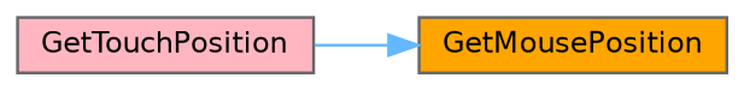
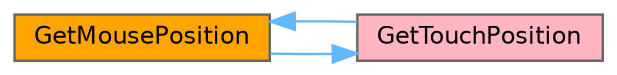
  digraph {
    rankdir=LR
    node [fontname=Helvetica fontsize=10 shape=box style=filled]
    edge [color=steelblue1 fontname=Helvetica fontsize=10 labelfontname=Helvetica labelfontsize=10 style=solid]
    n1 [color=gray40 fillcolor=orange fontcolor=black height=0.2 label=GetMousePosition width=0.4]
    n2 [color=grey40 fillcolor=lightpink height=0.2 label=GetTouchPosition width=0.4]
+   n1 -> n2
    n2 -> n1
  }
